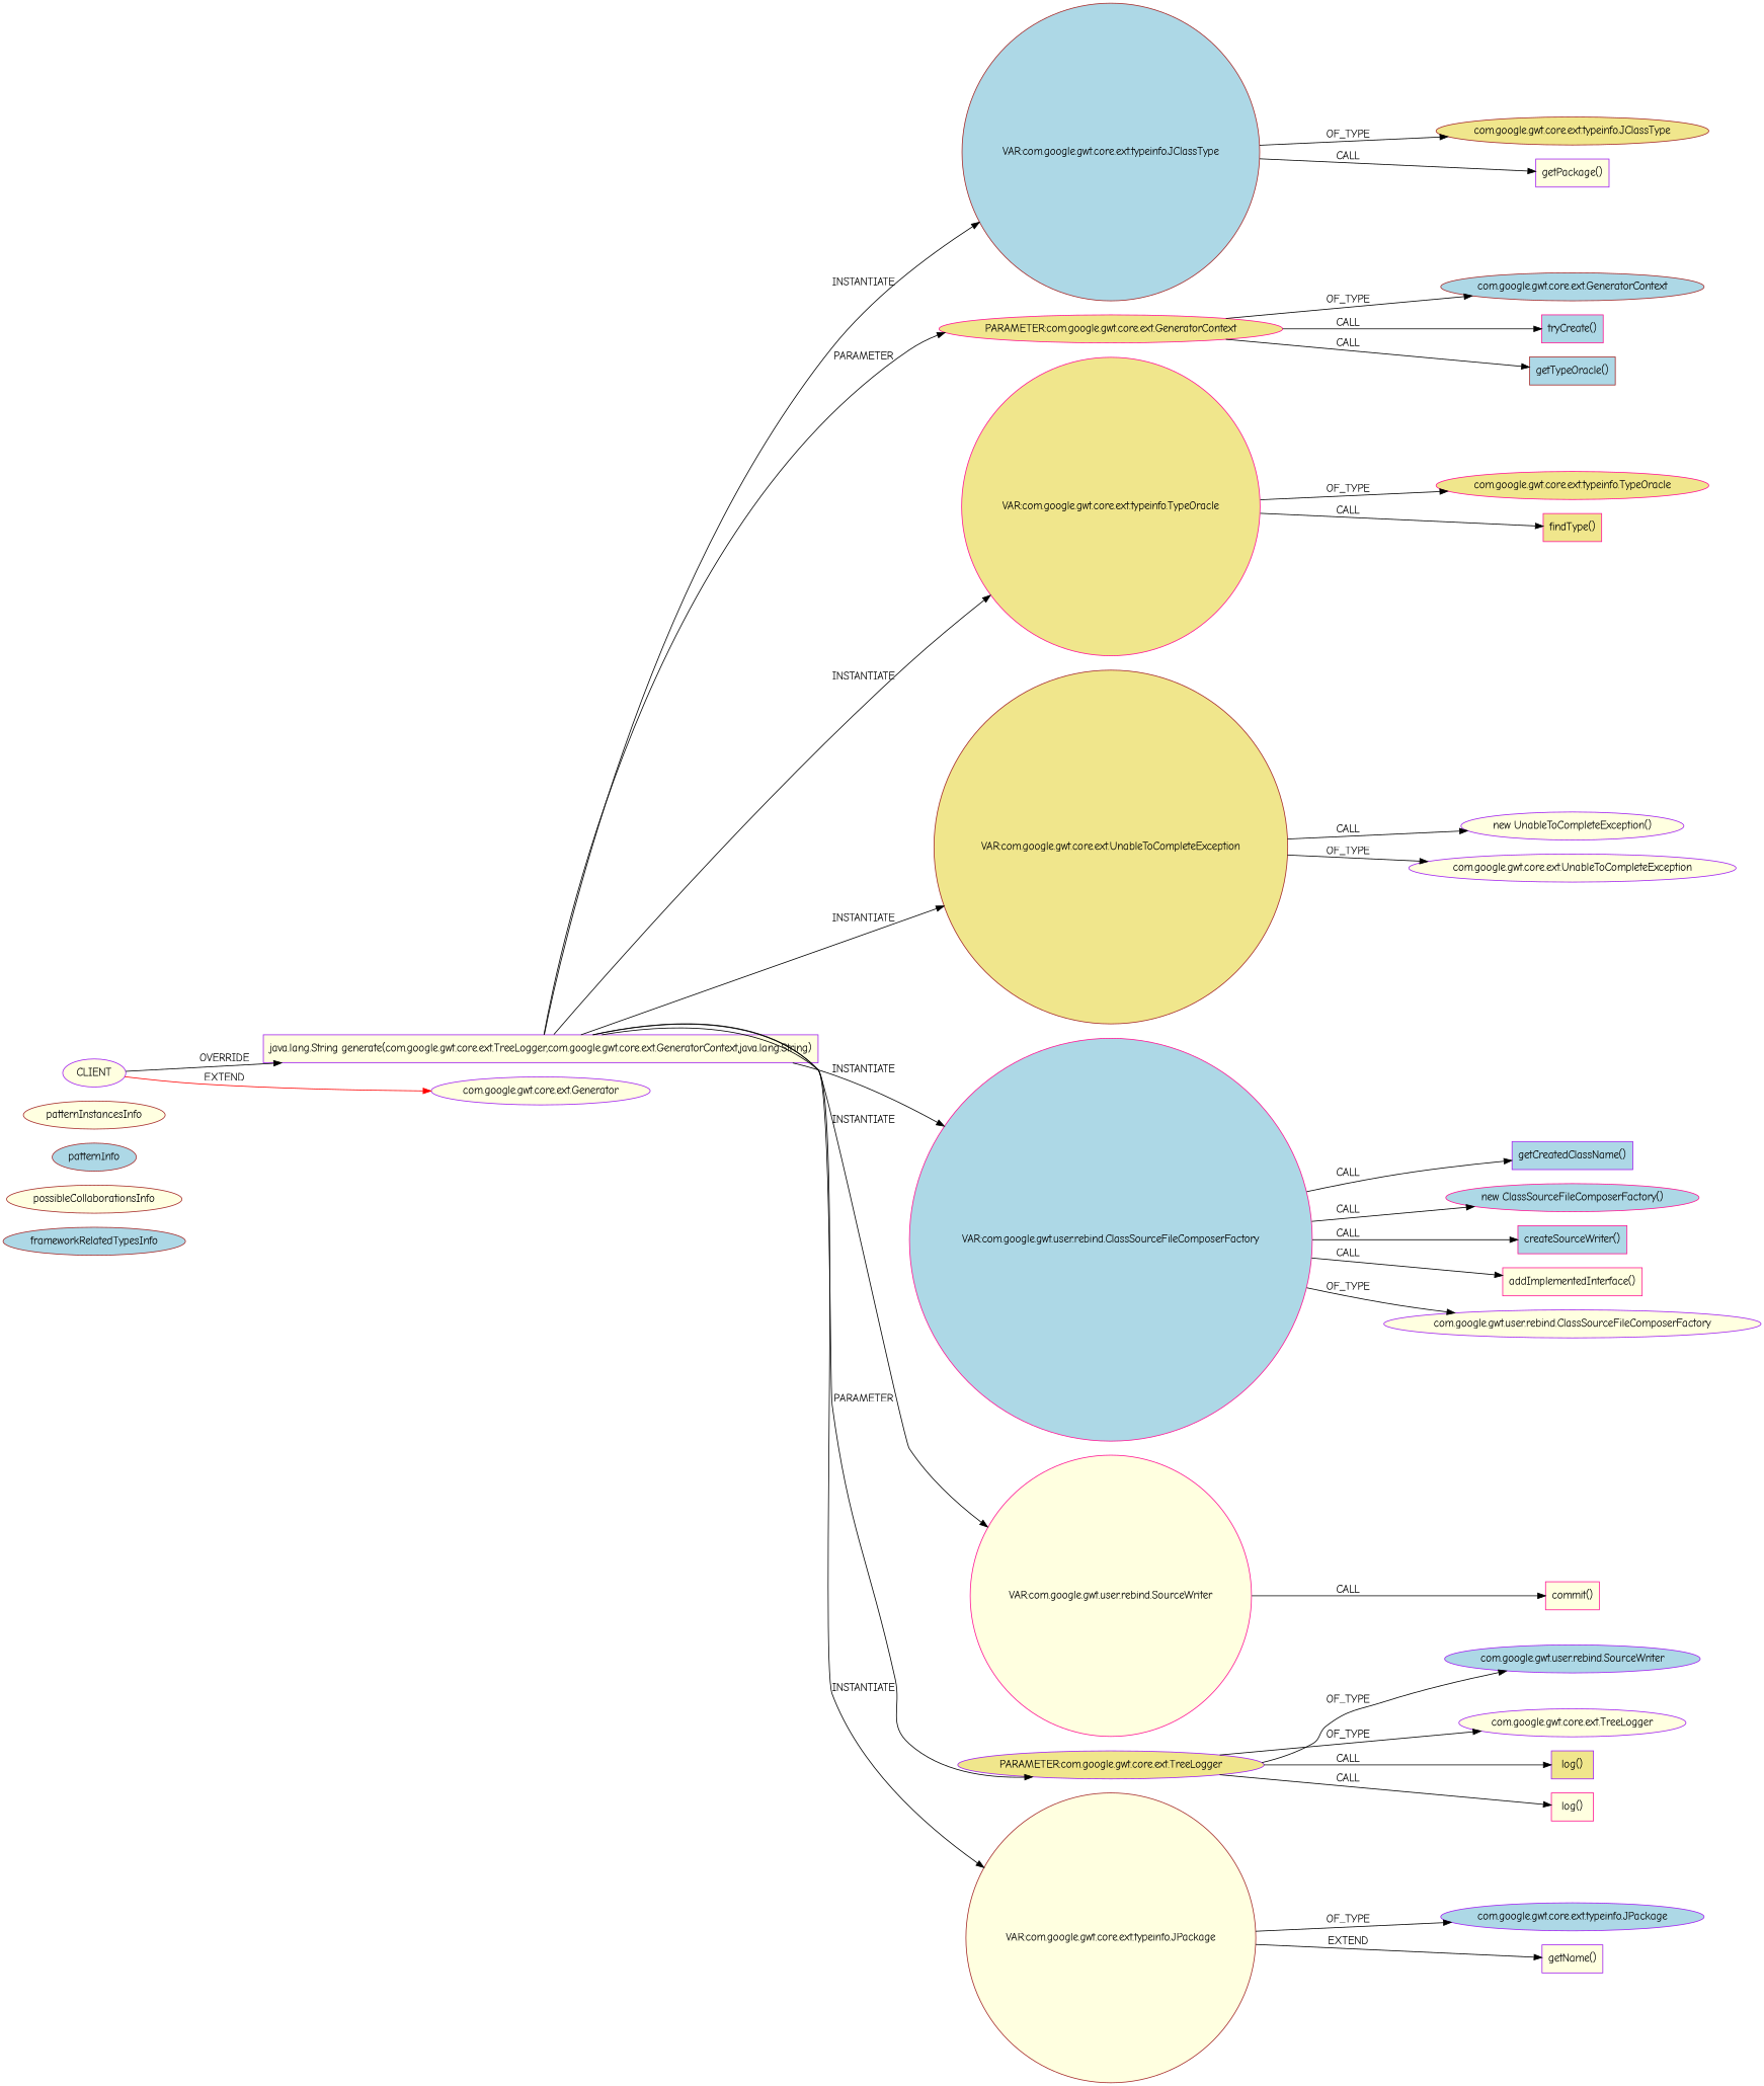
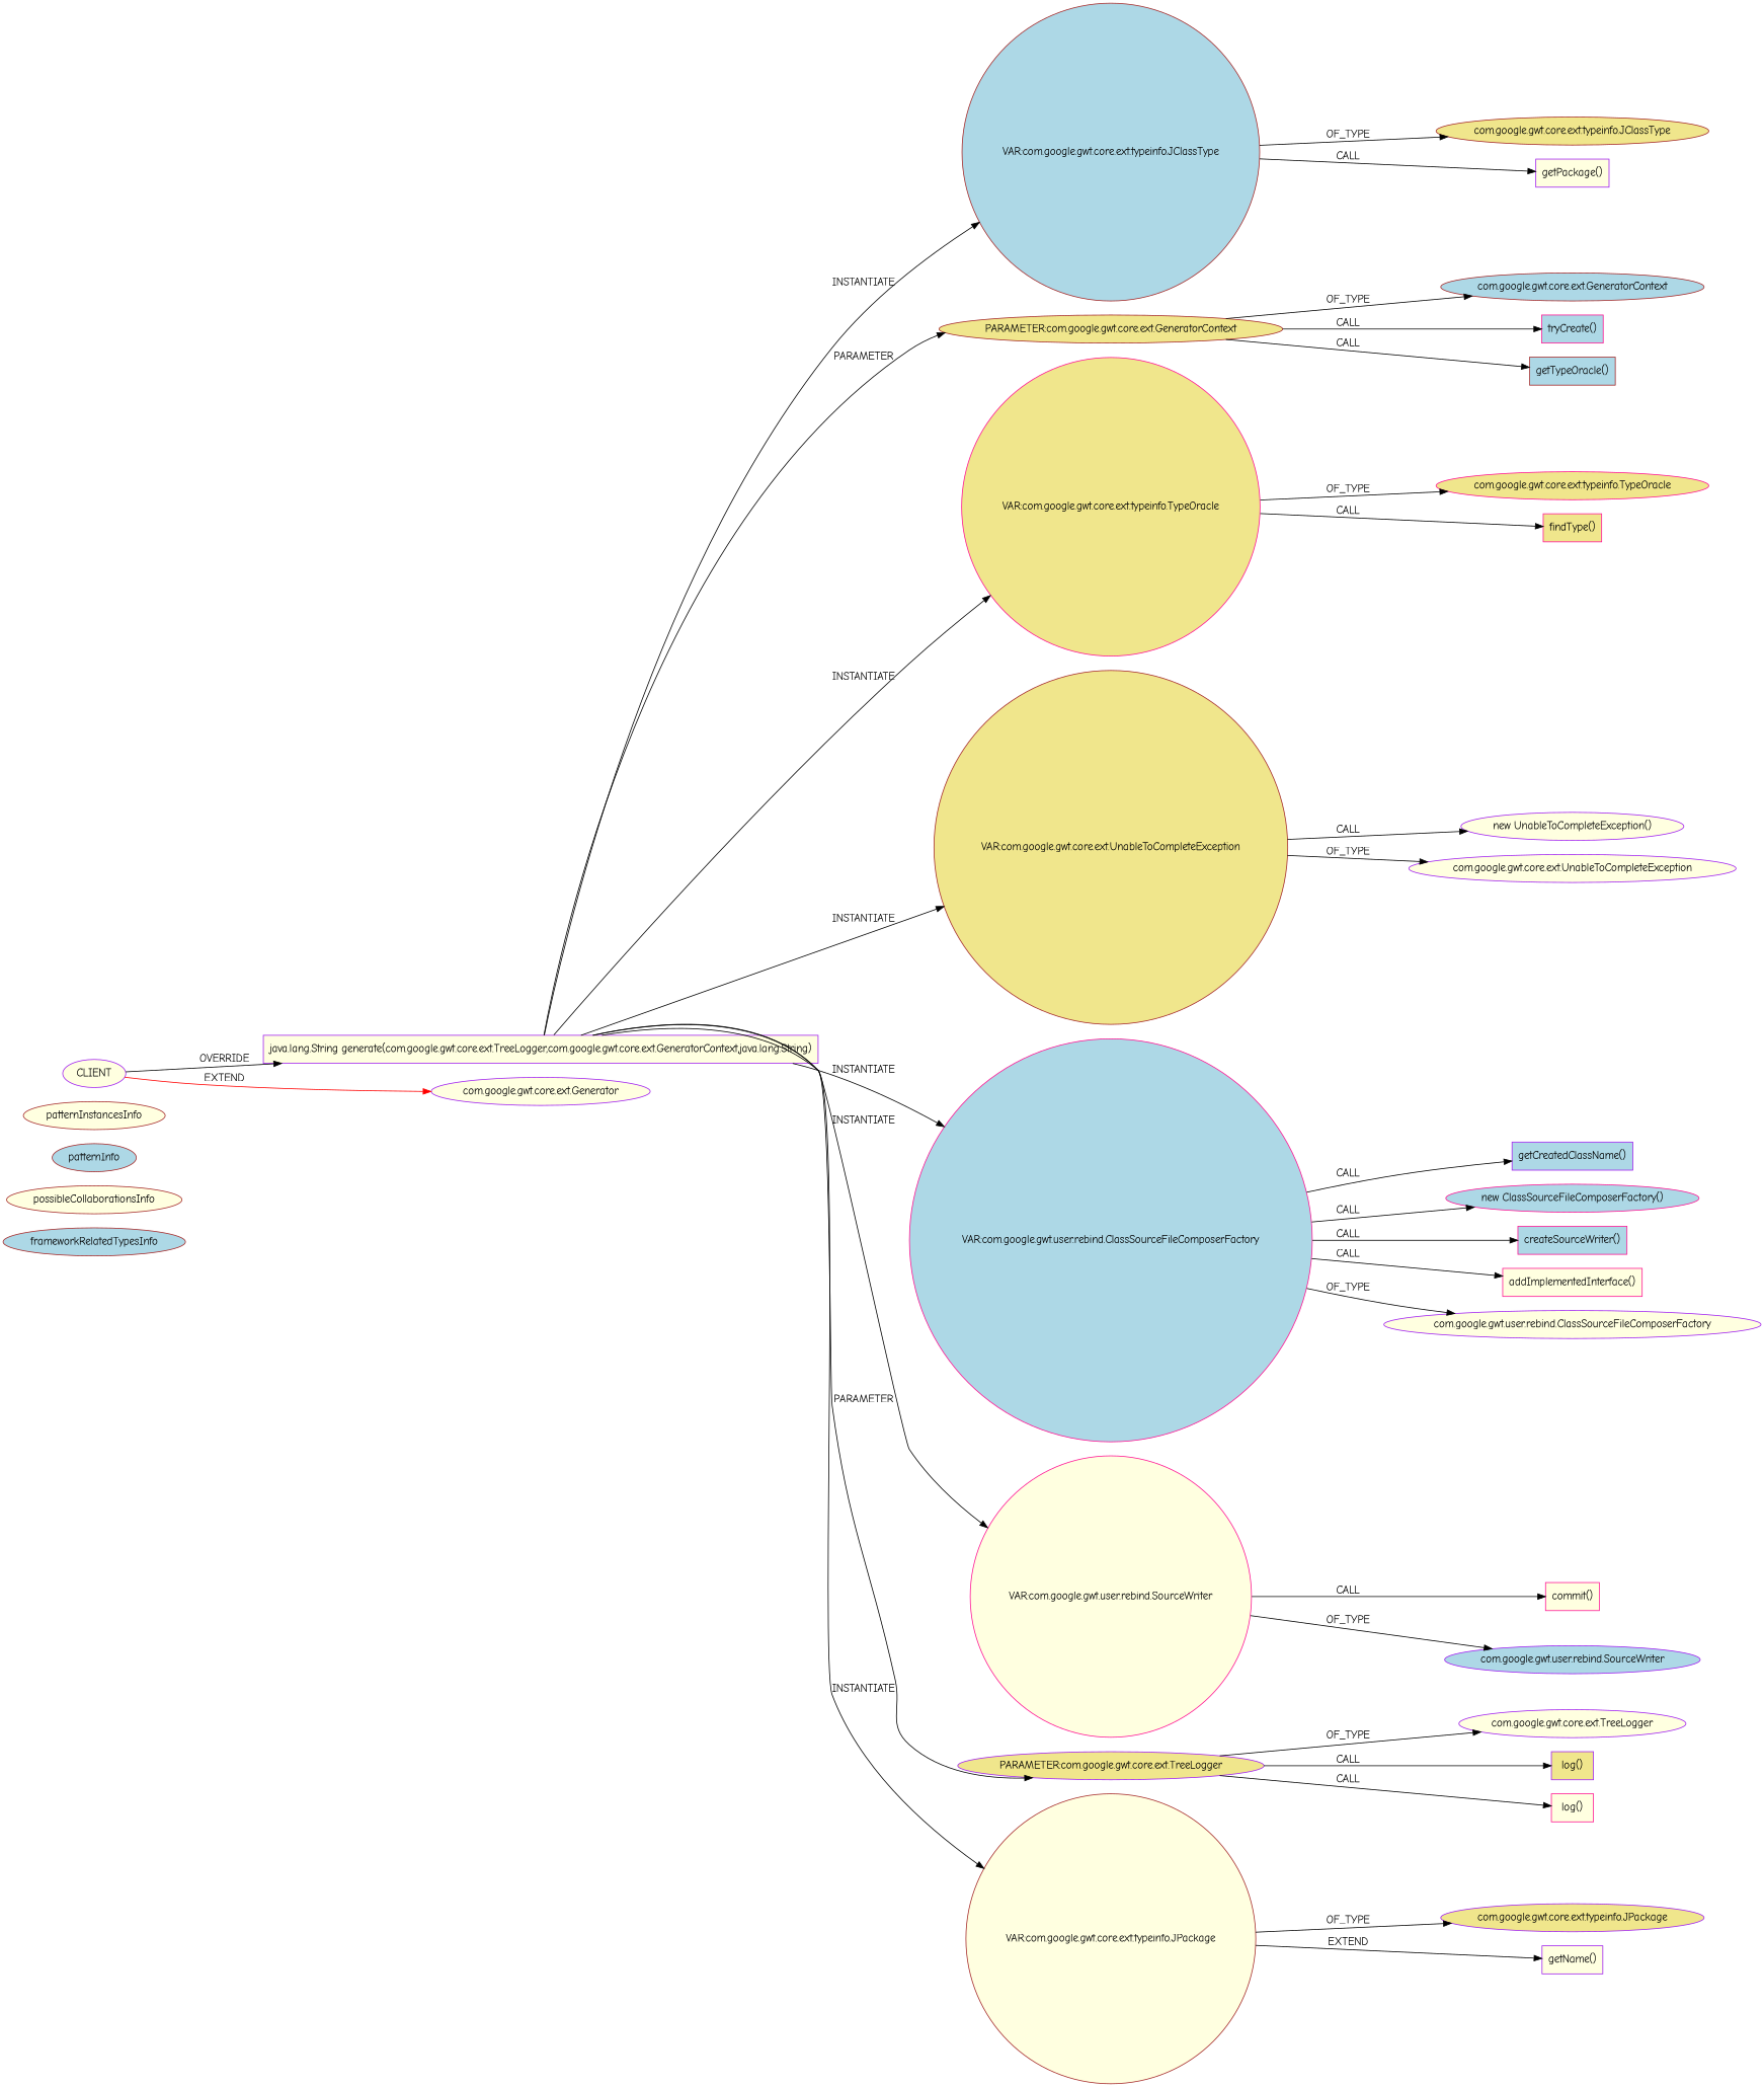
  digraph {
    fontname="Comic Neue"
    rankdir=LR
    node [color=purple fillcolor=lightyellow fontname="Comic Neue" style=filled isFrameworkType=false vertexType=INSIDE_CALL]
    edge [fontname="Comic Neue"]
    frameworkRelatedTypesInfo [0="com.google.gwt.core.ext.Generator" color=brown fillcolor=lightblue isFrameworkType="" vertexType=""]
    possibleCollaborationsInfo [color=brown isFrameworkType="" vertexType=""]
    patternInfo [color=brown fillcolor=lightblue frequency=2.0 patternRootClient=0 isFrameworkType="" vertexType=""]
    patternInstancesInfo [0="Legioth-PropertySource~/Legioth-PropertySource/PropertySource-master/src/com/github/legioth/propertysource/rebind/PropertySourceGenerator.java~PropertySourceGenerator~170" 1="niloc132-celltable-tools~/niloc132-celltable-tools/celltable-tools-master/src/main/java/com/colinalworth/celltable/columns/rebind/ColumnsGenerator.java~ColumnsGenerator~4234" color=brown isFrameworkType="" vertexType=""]
    n5 [label="java.lang.String generate(com.google.gwt.core.ext.TreeLogger,com.google.gwt.core.ext.GeneratorContext,java.lang.String)" shape=box vertexType=OVERRIDING_METHOD_DECLARATION]
    n6 [color=brown fillcolor=lightblue label="VAR:com.google.gwt.core.ext.typeinfo.JClassType" shape=circle vertexType=VARIABLE_EXPRESION]
-   n7 [color=deeppink fillcolor=khaki label="PARAMETER:com.google.gwt.core.ext.GeneratorContext" vertexType=PARAMETER_DECLARATION]
+   n7 [color=brown fillcolor=khaki label="PARAMETER:com.google.gwt.core.ext.GeneratorContext" vertexType=PARAMETER_DECLARATION]
    n8 [color=deeppink fillcolor=khaki label="VAR:com.google.gwt.core.ext.typeinfo.TypeOracle" shape=circle vertexType=VARIABLE_EXPRESION]
    n9 [color=brown fillcolor=khaki label="VAR:com.google.gwt.core.ext.UnableToCompleteException" shape=circle vertexType=VARIABLE_EXPRESION]
    n10 [color=deeppink fillcolor=lightblue label="VAR:com.google.gwt.user.rebind.ClassSourceFileComposerFactory" shape=circle vertexType=VARIABLE_EXPRESION]
    n11 [color=deeppink label="VAR:com.google.gwt.user.rebind.SourceWriter" shape=circle vertexType=VARIABLE_EXPRESION]
    n12 [fillcolor=khaki label="PARAMETER:com.google.gwt.core.ext.TreeLogger" vertexType=PARAMETER_DECLARATION]
    n13 [color=brown label="VAR:com.google.gwt.core.ext.typeinfo.JPackage" shape=circle vertexType=VARIABLE_EXPRESION]
    n14 [color=brown fillcolor=khaki label="com.google.gwt.core.ext.typeinfo.JClassType" vertexType=FRAMEWORK_INTERFACE_TYPE]
    n15 [label="getPackage()" shape=box]
    n16 [color=brown fillcolor=lightblue label="com.google.gwt.core.ext.GeneratorContext" vertexType=FRAMEWORK_INTERFACE_TYPE]
    n17 [color=deeppink fillcolor=lightblue label="tryCreate()" shape=box]
    n18 [color=brown fillcolor=lightblue label="getTypeOracle()" shape=box]
    n19 [color=deeppink fillcolor=khaki label="com.google.gwt.core.ext.typeinfo.TypeOracle" vertexType=FRAMEWORK_CLASS_TYPE]
    n20 [color=deeppink fillcolor=khaki label="findType()" shape=box]
    n21 [label="new UnableToCompleteException()" vertexType=CONSTRUCTOR_CALL]
    n22 [label="com.google.gwt.core.ext.UnableToCompleteException" vertexType=FRAMEWORK_CLASS_TYPE]
    n23 [fillcolor=lightblue label="getCreatedClassName()" shape=box]
    n24 [color=deeppink fillcolor=lightblue label="new ClassSourceFileComposerFactory()" vertexType=CONSTRUCTOR_CALL]
    n25 [color=deeppink fillcolor=lightblue label="createSourceWriter()" shape=box]
    n26 [color=deeppink label="addImplementedInterface()" shape=box]
    n27 [label="com.google.gwt.user.rebind.ClassSourceFileComposerFactory" vertexType=FRAMEWORK_CLASS_TYPE]
    n28 [color=deeppink label="commit()" shape=box]
    n29 [fillcolor=lightblue label="com.google.gwt.user.rebind.SourceWriter" vertexType=FRAMEWORK_INTERFACE_TYPE]
    n30 [label="com.google.gwt.core.ext.TreeLogger" vertexType=FRAMEWORK_CLASS_TYPE]
    n31 [fillcolor=khaki label="log()" shape=box]
    n32 [color=deeppink label="log()" shape=box]
-   n33 [fillcolor=lightblue label="com.google.gwt.core.ext.typeinfo.JPackage" vertexType=FRAMEWORK_INTERFACE_TYPE]
+   n33 [fillcolor=khaki label="com.google.gwt.core.ext.typeinfo.JPackage" vertexType=FRAMEWORK_INTERFACE_TYPE]
    n34 [label="getName()" shape=box]
    n35 [label=CLIENT vertexType=ROOT_CLIENT_CLASS_DECLARATION]
    n36 [label="com.google.gwt.core.ext.Generator" vertexType=FRAMEWORK_CLASS_TYPE]
    n5 -> n6 [label=INSTANTIATE]
    n5 -> n7 [label=PARAMETER]
    n5 -> n8 [label=INSTANTIATE]
    n5 -> n9 [label=INSTANTIATE]
    n5 -> n10 [label=INSTANTIATE]
    n5 -> n11 [label=INSTANTIATE]
    n5 -> n12 [label=PARAMETER]
    n5 -> n13 [label=INSTANTIATE]
    n6 -> n14 [label=OF_TYPE]
    n6 -> n15 [label=CALL]
    n7 -> n16 [label=OF_TYPE]
    n7 -> n17 [label=CALL]
    n7 -> n18 [label=CALL]
    n8 -> n19 [label=OF_TYPE]
    n8 -> n20 [label=CALL]
    n9 -> n21 [label=CALL]
    n9 -> n22 [label=OF_TYPE]
    n10 -> n23 [label=CALL]
    n10 -> n24 [label=CALL]
    n10 -> n25 [label=CALL]
    n10 -> n26 [label=CALL]
    n10 -> n27 [label=OF_TYPE]
    n11 -> n28 [label=CALL]
-   n12 -> n29 [label=OF_TYPE]
+   n11 -> n29 [label=OF_TYPE]
    n12 -> n30 [label=OF_TYPE]
    n12 -> n31 [label=CALL]
    n12 -> n32 [label=CALL]
    n13 -> n33 [label=OF_TYPE]
    n13 -> n34 [label=EXTEND]
    n35 -> n5 [label=OVERRIDE]
    n35 -> n36 [color=red label=EXTEND]
  }
